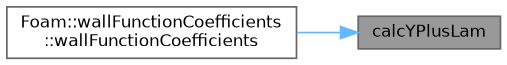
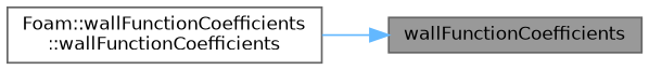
  digraph {
    rankdir=RL
    fontname="DejaVu Sans"
    node [fontname="DejaVu Sans" fontsize=10 shape=box style=filled]
-   n1 [color=gray40 fillcolor=grey60 fontcolor=black height=0.2 label=calcYPlusLam width=0.4]
+   n1 [color=gray40 fillcolor=grey60 fontcolor=black height=0.2 label=wallFunctionCoefficients width=0.4]
    n2 [color=grey40 fillcolor=white height=0.2 label="Foam::wallFunctionCoefficients\l::wallFunctionCoefficients" width=0.4]
    n1 -> n2 [color=steelblue1 dir=back fontname="DejaVu Sans" fontsize=10 labelfontname=Helvetica labelfontsize=10 style=solid]
  }
